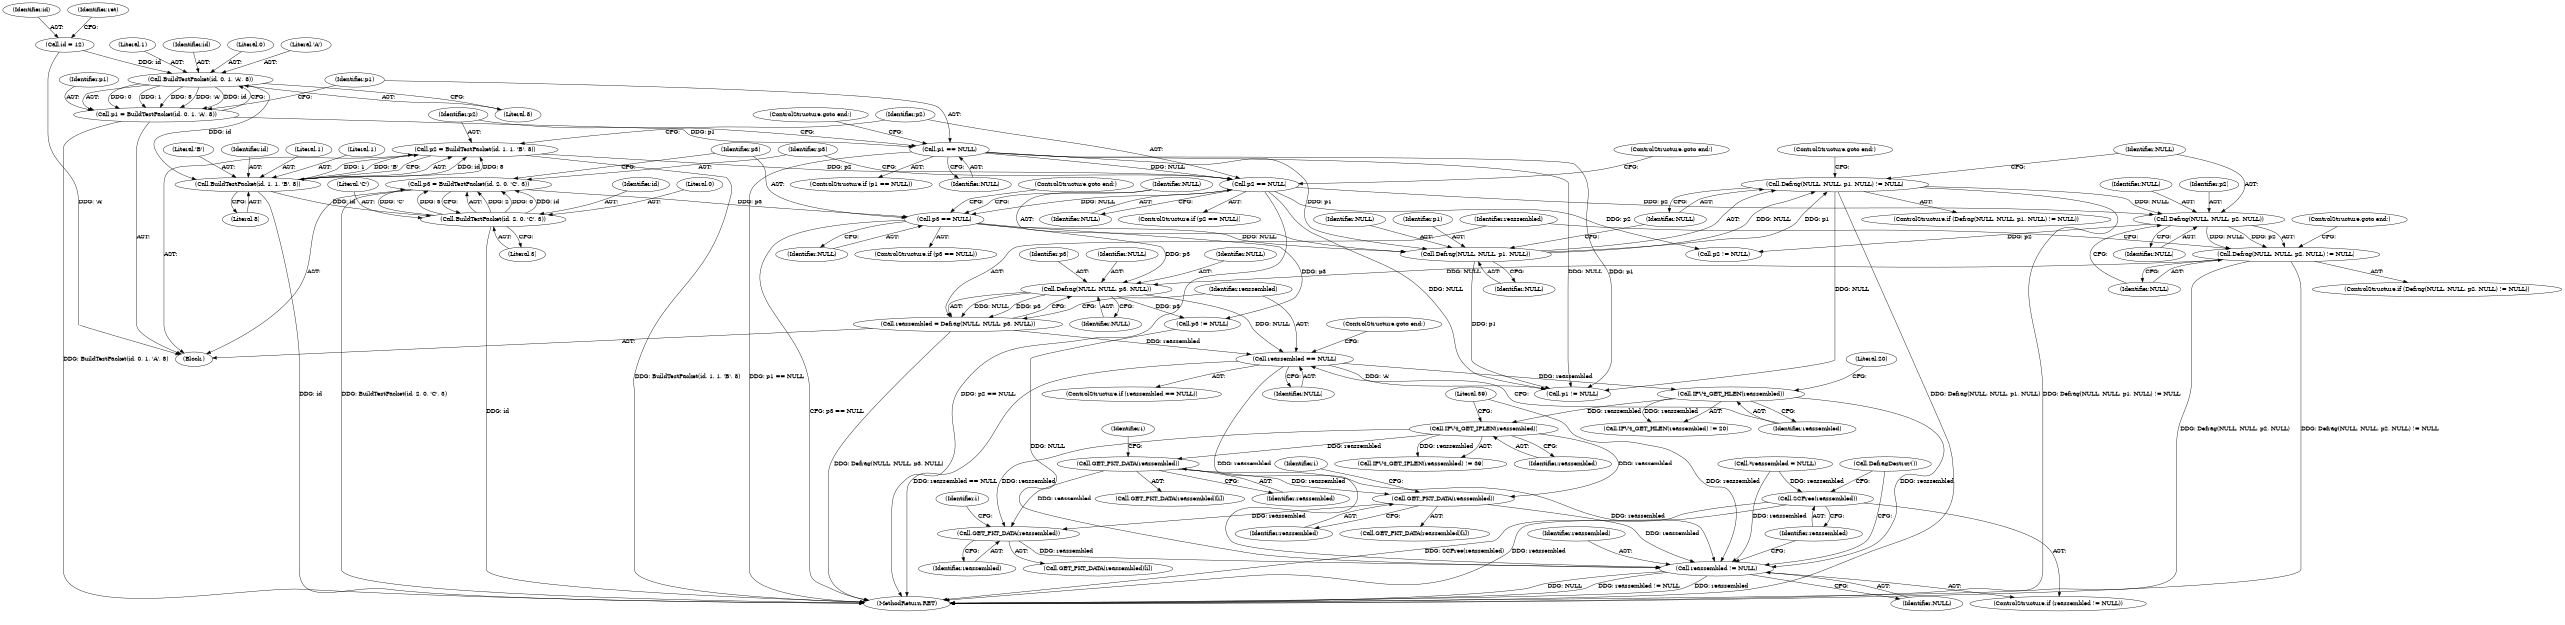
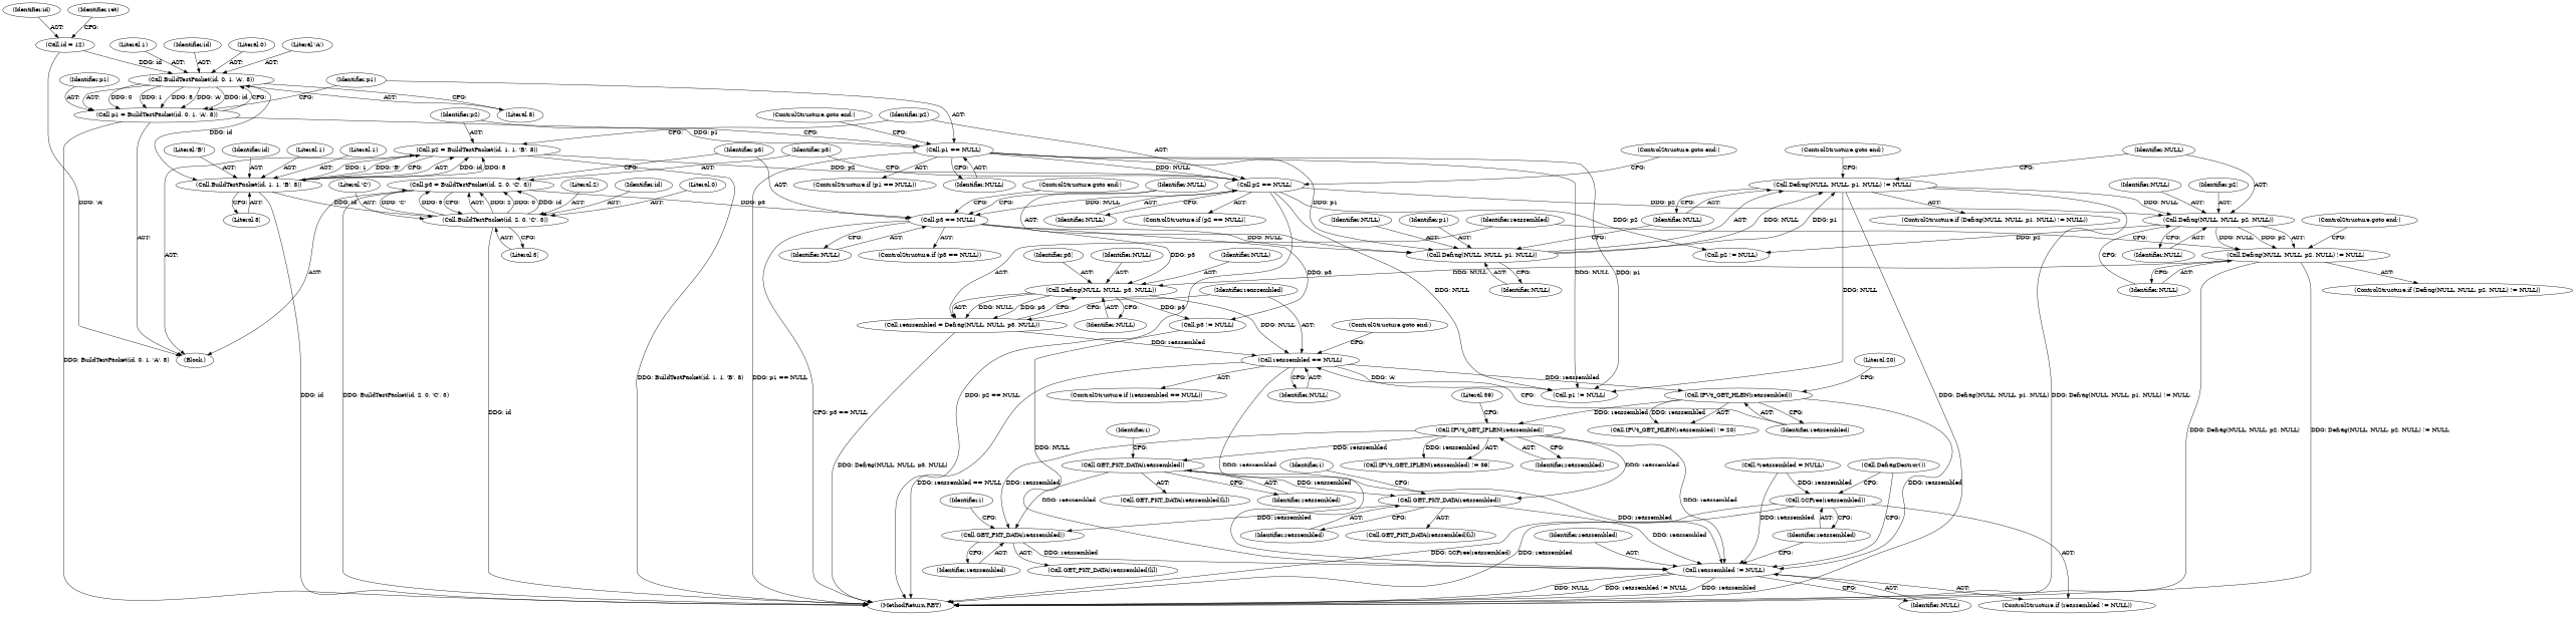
  digraph {
    n1 [label="(Call,GET_PKT_DATA(reassembled))"]
    n2 [label="(Call,GET_PKT_DATA(reassembled))"]
    n3 [label="(Call,GET_PKT_DATA(reassembled))"]
    n4 [label="(Call,reassembled != NULL)"]
    n5 [label="(Call,GET_PKT_DATA(reassembled)[i])"]
    n6 [label="(Identifier,reassembled)"]
    n7 [label="(Call,GET_PKT_DATA(reassembled)[i])"]
    n8 [label="(Identifier,reassembled)"]
    n9 [label="(Identifier,reassembled)"]
    n10 [label="(Call,GET_PKT_DATA(reassembled)[i])"]
    n11 [label="(MethodReturn,RET)"]
    n12 [label="(ControlStructure,if (reassembled != NULL))"]
    n13 [label="(Identifier,NULL)"]
    n14 [label="(Call,IPV4_GET_IPLEN(reassembled))"]
    n15 [label="(Identifier,reassembled)"]
    n16 [label="(Call,IPV4_GET_IPLEN(reassembled) != 39)"]
    n17 [label="(Call,IPV4_GET_HLEN(reassembled))"]
    n18 [label="(Call,IPV4_GET_HLEN(reassembled) != 20)"]
    n19 [label="(Identifier,reassembled)"]
    n20 [label="(Call,reassembled == NULL)"]
    n21 [label="(ControlStructure,if (reassembled == NULL))"]
    n22 [label="(Call,p1 != NULL)"]
    n23 [label="(Identifier,NULL)"]
    n24 [label="(Call,reassembled = Defrag(NULL, NULL, p3, NULL))"]
    n25 [label="(Call,Defrag(NULL, NULL, p3, NULL))"]
    n26 [label="(Block,)"]
    n27 [label="(Identifier,NULL)"]
    n28 [label="(Call,p3 != NULL)"]
    n29 [label="(Call,Defrag(NULL, NULL, p2, NULL) != NULL)"]
    n30 [label="(ControlStructure,if (Defrag(NULL, NULL, p2, NULL) != NULL))"]
    n31 [label="(Identifier,NULL)"]
    n32 [label="(Call,Defrag(NULL, NULL, p2, NULL))"]
    n33 [label="(Call,p2 != NULL)"]
    n34 [label="(Identifier,NULL)"]
    n35 [label="(Call,Defrag(NULL, NULL, p1, NULL) != NULL)"]
    n36 [label="(Identifier,NULL)"]
    n37 [label="(ControlStructure,if (Defrag(NULL, NULL, p1, NULL) != NULL))"]
    n38 [label="(Call,Defrag(NULL, NULL, p1, NULL))"]
    n39 [label="(Identifier,NULL)"]
    n40 [label="(Call,p3 == NULL)"]
    n41 [label="(ControlStructure,if (p3 == NULL))"]
    n42 [label="(Identifier,NULL)"]
    n43 [label="(Call,p3 = BuildTestPacket(id, 2, 0, 'C', 3))"]
    n44 [label="(Call,BuildTestPacket(id, 2, 0, 'C', 3))"]
    n45 [label="(Literal,3)"]
    n46 [label="(Call,BuildTestPacket(id, 1, 1, 'B', 8))"]
    n47 [label="(Call,p2 = BuildTestPacket(id, 1, 1, 'B', 8))"]
    n48 [label="(Literal,8)"]
    n49 [label="(Call,p2 == NULL)"]
    n50 [label="(Call,BuildTestPacket(id, 0, 1, 'A', 8))"]
    n51 [label="(Call,p1 = BuildTestPacket(id, 0, 1, 'A', 8))"]
    n52 [label="(Literal,8)"]
    n53 [label="(Call,p1 == NULL)"]
    n54 [label="(Call,id = 12)"]
    n55 [label="(Identifier,NULL)"]
    n56 [label="(ControlStructure,if (p2 == NULL))"]
    n57 [label="(ControlStructure,if (p1 == NULL))"]
    n58 [label="(Identifier,NULL)"]
    n59 [label="(Call,SCFree(reassembled))"]
    n60 [label="(Identifier,reassembled)"]
+   n61 [label="(Literal,2)"]
    n62 [label="(Identifier,p3)"]
    n63 [label="(Identifier,NULL)"]
    n64 [label="(Identifier,reassembled)"]
    n65 [label="(Identifier,p1)"]
    n66 [label="(Literal,1)"]
    n67 [label="(Literal,1)"]
    n68 [label="(ControlStructure,goto end;)"]
    n69 [label="(Identifier,i)"]
    n70 [label="(Identifier,NULL)"]
    n71 [label="(Literal,'B')"]
    n72 [label="(Identifier,id)"]
    n73 [label="(Identifier,p2)"]
    n74 [label="(Identifier,p3)"]
    n75 [label="(Identifier,id)"]
    n76 [label="(Identifier,p1)"]
    n77 [label="(Literal,1)"]
    n78 [label="(Literal,0)"]
    n79 [label="(Identifier,p2)"]
    n80 [label="(Identifier,NULL)"]
    n81 [label="(Literal,20)"]
    n82 [label="(Identifier,id)"]
    n83 [label="(Identifier,i)"]
    n84 [label="(Literal,'C')"]
    n85 [label="(Identifier,ret)"]
    n86 [label="(Identifier,id)"]
    n87 [label="(Literal,0)"]
    n88 [label="(ControlStructure,goto end;)"]
    n89 [label="(Call,*reassembled = NULL)"]
    n90 [label="(Identifier,NULL)"]
    n91 [label="(ControlStructure,goto end;)"]
    n92 [label="(Identifier,reassembled)"]
    n93 [label="(Call,DefragDestroy())"]
    n94 [label="(Literal,'A')"]
    n95 [label="(Identifier,p2)"]
    n96 [label="(ControlStructure,goto end;)"]
    n97 [label="(ControlStructure,goto end;)"]
    n98 [label="(Identifier,NULL)"]
    n99 [label="(ControlStructure,goto end;)"]
    n100 [label="(Identifier,NULL)"]
    n101 [label="(Identifier,p3)"]
    n102 [label="(Identifier,p1)"]
    n103 [label="(Literal,39)"]
    n104 [label="(Identifier,reassembled)"]
    n105 [label="(Identifier,i)"]
    n1 -> n2 [label="DDG: reassembled"]
    n1 -> n3 [label="DDG: reassembled"]
    n1 -> n4 [label="DDG: reassembled"]
    n1 -> n5 [label="AST: "]
    n1 -> n6 [label="CFG: "]
    n2 -> n3 [label="DDG: reassembled"]
    n2 -> n4 [label="DDG: reassembled"]
    n2 -> n7 [label="AST: "]
    n2 -> n8 [label="CFG: "]
    n3 -> n4 [label="DDG: reassembled"]
    n3 -> n9 [label="CFG: "]
    n3 -> n10 [label="AST: "]
    n4 -> n11 [label="DDG: NULL"]
    n4 -> n11 [label="DDG: reassembled != NULL"]
    n4 -> n11 [label="DDG: reassembled"]
    n4 -> n12 [label="AST: "]
    n4 -> n13 [label="CFG: "]
    n6 -> n1 [label="AST: "]
    n8 -> n2 [label="AST: "]
    n9 -> n3 [label="AST: "]
    n13 -> n4 [label="AST: "]
    n14 -> n1 [label="DDG: reassembled"]
    n14 -> n2 [label="DDG: reassembled"]
    n14 -> n3 [label="DDG: reassembled"]
-   n103 -> n4 [label="DDG: reassembled"]
+   n14 -> n4 [label="DDG: reassembled"]
    n14 -> n15 [label="CFG: "]
    n14 -> n16 [label="AST: "]
    n14 -> n16 [label="DDG: reassembled"]
    n15 -> n14 [label="AST: "]
    n17 -> n4 [label="DDG: reassembled"]
    n17 -> n14 [label="DDG: reassembled"]
    n17 -> n18 [label="AST: "]
    n17 -> n18 [label="DDG: reassembled"]
    n17 -> n19 [label="CFG: "]
    n19 -> n17 [label="AST: "]
    n19 -> n20 [label="CFG: "]
    n20 -> n4 [label="DDG: reassembled"]
    n20 -> n11 [label="DDG: reassembled == NULL"]
    n20 -> n17 [label="DDG: reassembled"]
    n20 -> n21 [label="AST: "]
    n20 -> n22 [label="DDG: 'A'"]
    n20 -> n23 [label="CFG: "]
    n23 -> n20 [label="AST: "]
    n24 -> n11 [label="DDG: Defrag(NULL, NULL, p3, NULL)"]
    n24 -> n20 [label="DDG: reassembled"]
    n24 -> n25 [label="CFG: "]
-   n24 -> n26 [label="AST: "]
    n25 -> n20 [label="DDG: NULL"]
    n25 -> n24 [label="AST: "]
    n25 -> n24 [label="DDG: NULL"]
    n25 -> n24 [label="DDG: p3"]
    n25 -> n27 [label="CFG: "]
    n25 -> n28 [label="DDG: p3"]
    n27 -> n25 [label="AST: "]
    n28 -> n4 [label="DDG: NULL"]
    n29 -> n11 [label="DDG: Defrag(NULL, NULL, p2, NULL)"]
    n29 -> n11 [label="DDG: Defrag(NULL, NULL, p2, NULL) != NULL"]
    n29 -> n25 [label="DDG: NULL"]
    n29 -> n30 [label="AST: "]
    n29 -> n31 [label="CFG: "]
    n31 -> n29 [label="AST: "]
    n31 -> n32 [label="CFG: "]
    n32 -> n29 [label="AST: "]
    n32 -> n29 [label="DDG: NULL"]
    n32 -> n29 [label="DDG: p2"]
    n32 -> n33 [label="DDG: p2"]
    n32 -> n34 [label="CFG: "]
    n34 -> n32 [label="AST: "]
    n35 -> n11 [label="DDG: Defrag(NULL, NULL, p1, NULL) != NULL"]
    n35 -> n11 [label="DDG: Defrag(NULL, NULL, p1, NULL)"]
    n35 -> n22 [label="DDG: NULL"]
    n35 -> n32 [label="DDG: NULL"]
    n35 -> n36 [label="CFG: "]
    n35 -> n37 [label="AST: "]
    n36 -> n35 [label="AST: "]
    n36 -> n38 [label="CFG: "]
-   n38 -> n22 [label="DDG: p1"]
    n38 -> n35 [label="AST: "]
    n38 -> n35 [label="DDG: NULL"]
    n38 -> n35 [label="DDG: p1"]
    n38 -> n39 [label="CFG: "]
    n39 -> n38 [label="AST: "]
    n40 -> n11 [label="CFG: p3 == NULL"]
    n40 -> n25 [label="DDG: p3"]
    n40 -> n28 [label="DDG: p3"]
    n40 -> n38 [label="DDG: NULL"]
    n40 -> n41 [label="AST: "]
    n40 -> n42 [label="CFG: "]
    n42 -> n40 [label="AST: "]
    n43 -> n11 [label="DDG: BuildTestPacket(id, 2, 0, 'C', 3)"]
    n43 -> n26 [label="AST: "]
    n43 -> n40 [label="DDG: p3"]
    n43 -> n44 [label="CFG: "]
    n44 -> n11 [label="DDG: id"]
    n44 -> n43 [label="AST: "]
    n44 -> n43 [label="DDG: 2"]
    n44 -> n43 [label="DDG: 0"]
    n44 -> n43 [label="DDG: id"]
    n44 -> n43 [label="DDG: 'C'"]
    n44 -> n43 [label="DDG: 3"]
    n44 -> n45 [label="CFG: "]
    n45 -> n44 [label="AST: "]
    n46 -> n11 [label="DDG: id"]
    n46 -> n44 [label="DDG: id"]
    n46 -> n47 [label="AST: "]
    n46 -> n47 [label="DDG: id"]
    n46 -> n47 [label="DDG: 8"]
    n46 -> n47 [label="DDG: 1"]
    n46 -> n47 [label="DDG: 'B'"]
    n46 -> n48 [label="CFG: "]
    n47 -> n11 [label="DDG: BuildTestPacket(id, 1, 1, 'B', 8)"]
    n47 -> n26 [label="AST: "]
    n47 -> n46 [label="CFG: "]
    n47 -> n49 [label="DDG: p2"]
    n48 -> n46 [label="AST: "]
    n49 -> n11 [label="DDG: p2 == NULL"]
    n49 -> n22 [label="DDG: NULL"]
    n49 -> n32 [label="DDG: p2"]
    n49 -> n33 [label="DDG: p2"]
    n49 -> n40 [label="DDG: NULL"]
    n49 -> n55 [label="CFG: "]
    n49 -> n56 [label="AST: "]
    n50 -> n46 [label="DDG: id"]
    n50 -> n51 [label="AST: "]
    n50 -> n51 [label="DDG: 0"]
    n50 -> n51 [label="DDG: 1"]
    n50 -> n51 [label="DDG: 8"]
    n50 -> n51 [label="DDG: 'A'"]
    n50 -> n51 [label="DDG: id"]
    n50 -> n52 [label="CFG: "]
    n51 -> n11 [label="DDG: BuildTestPacket(id, 0, 1, 'A', 8)"]
    n51 -> n26 [label="AST: "]
    n51 -> n50 [label="CFG: "]
    n51 -> n53 [label="DDG: p1"]
    n52 -> n50 [label="AST: "]
    n53 -> n11 [label="DDG: p1 == NULL"]
    n53 -> n22 [label="DDG: p1"]
    n53 -> n22 [label="DDG: NULL"]
    n53 -> n38 [label="DDG: p1"]
    n53 -> n49 [label="DDG: NULL"]
    n53 -> n57 [label="AST: "]
    n53 -> n58 [label="CFG: "]
    n54 -> n26 [label="DDG: 'A'"]
    n54 -> n50 [label="DDG: id"]
    n55 -> n49 [label="AST: "]
    n58 -> n53 [label="AST: "]
    n59 -> n11 [label="DDG: SCFree(reassembled)"]
    n59 -> n11 [label="DDG: reassembled"]
    n59 -> n12 [label="AST: "]
    n59 -> n60 [label="CFG: "]
    n60 -> n4 [label="CFG: "]
    n60 -> n59 [label="AST: "]
+   n61 -> n44 [label="AST: "]
    n62 -> n25 [label="AST: "]
    n63 -> n38 [label="AST: "]
    n64 -> n20 [label="AST: "]
    n64 -> n24 [label="CFG: "]
    n65 -> n38 [label="AST: "]
    n66 -> n50 [label="AST: "]
    n67 -> n46 [label="AST: "]
    n68 -> n29 [label="CFG: "]
    n69 -> n3 [label="CFG: "]
    n70 -> n25 [label="AST: "]
    n71 -> n46 [label="AST: "]
    n72 -> n46 [label="AST: "]
    n73 -> n47 [label="AST: "]
    n73 -> n53 [label="CFG: "]
    n74 -> n40 [label="AST: "]
    n74 -> n43 [label="CFG: "]
    n75 -> n44 [label="AST: "]
    n76 -> n51 [label="AST: "]
    n77 -> n46 [label="AST: "]
    n78 -> n44 [label="AST: "]
    n79 -> n47 [label="CFG: "]
    n79 -> n49 [label="AST: "]
    n80 -> n25 [label="AST: "]
    n81 -> n17 [label="CFG: "]
    n82 -> n54 [label="AST: "]
    n83 -> n1 [label="CFG: "]
    n84 -> n44 [label="AST: "]
    n85 -> n54 [label="CFG: "]
    n86 -> n50 [label="AST: "]
    n87 -> n50 [label="AST: "]
    n88 -> n53 [label="CFG: "]
    n89 -> n4 [label="DDG: reassembled"]
    n89 -> n59 [label="DDG: reassembled"]
    n90 -> n32 [label="AST: "]
    n91 -> n40 [label="CFG: "]
    n92 -> n24 [label="AST: "]
    n92 -> n29 [label="CFG: "]
    n93 -> n4 [label="CFG: "]
    n93 -> n59 [label="CFG: "]
    n94 -> n50 [label="AST: "]
    n95 -> n32 [label="AST: "]
    n96 -> n49 [label="CFG: "]
    n97 -> n35 [label="CFG: "]
    n98 -> n32 [label="AST: "]
    n98 -> n35 [label="CFG: "]
    n99 -> n20 [label="CFG: "]
    n100 -> n38 [label="AST: "]
    n100 -> n40 [label="CFG: "]
    n101 -> n43 [label="AST: "]
    n101 -> n49 [label="CFG: "]
    n102 -> n51 [label="CFG: "]
    n102 -> n53 [label="AST: "]
    n103 -> n14 [label="CFG: "]
    n104 -> n4 [label="AST: "]
    n105 -> n2 [label="CFG: "]
  }
